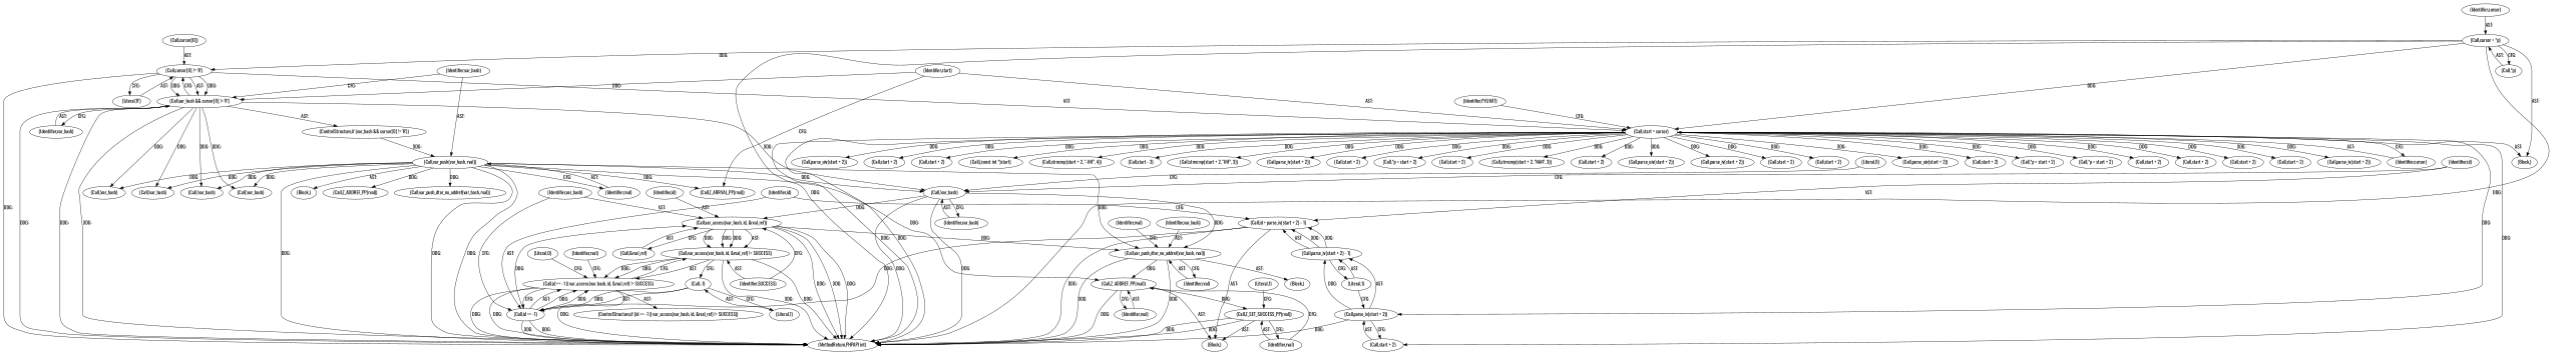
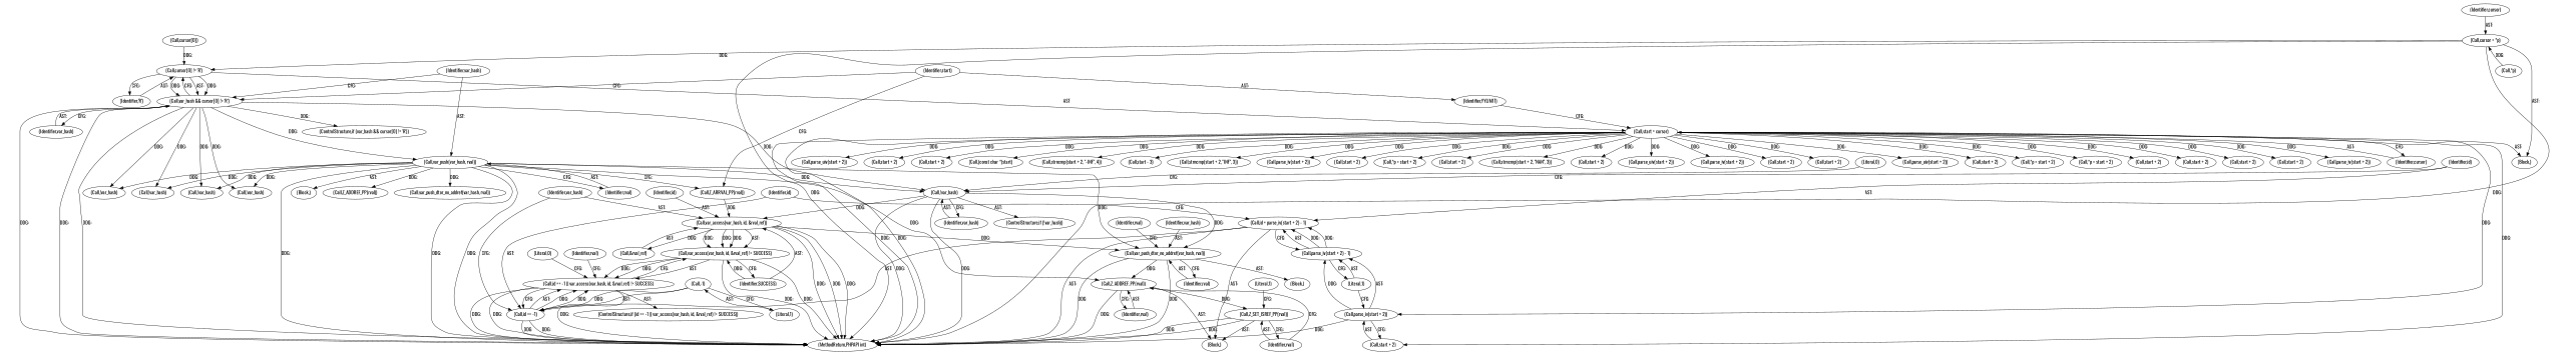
  digraph {
    fontname=Oswald
    node [fontname=Oswald]
    edge [fontname=Oswald]
    n1 [label="(Call,var_access(var_hash, id, &rval_ref))"]
    n2 [label="(Call,var_access(var_hash, id, &rval_ref) != SUCCESS)"]
    n3 [label="(Call,var_push_dtor_no_addref(var_hash, rval))"]
    n4 [label="(Call,&rval_ref)"]
    n5 [label="(MethodReturn,PHPAPI int)"]
    n6 [label="(Call,id == -1 || var_access(var_hash, id, &rval_ref) != SUCCESS)"]
    n7 [label="(Identifier,SUCCESS)"]
    n8 [label="(Call,Z_ADDREF_PP(rval))"]
    n9 [label="(Identifier,rval)"]
    n10 [label="(Block,)"]
    n11 [label="(Call,!var_hash)"]
    n12 [label="(Identifier,var_hash)"]
+   n13 [label="(ControlStructure,if (!var_hash))"]
    n14 [label="(Call,var_hash && cursor[0] != 'R')"]
    n15 [label="(Call,cursor[0] != 'R')"]
    n16 [label="(Call,var_push(var_hash, rval))"]
    n17 [label="(Call,!var_hash)"]
    n18 [label="(Identifier,var_hash)"]
    n19 [label="(ControlStructure,if (var_hash && cursor[0] != 'R'))"]
    n20 [label="(Call,!var_hash)"]
    n21 [label="(Call,!var_hash)"]
    n22 [label="(Call,!var_hash)"]
    n23 [label="(Call,start = cursor)"]
-   n24 [label="(Literal,'R')"]
+   n24 [label="(Identifier,'R')"]
    n25 [label="(Identifier,rval)"]
    n26 [label="(Block,)"]
    n27 [label="(Call,Z_ARRVAL_PP(rval))"]
    n28 [label="(Call,Z_ADDREF_PP(rval))"]
    n29 [label="(Call,var_push_dtor_no_addref(var_hash, rval))"]
    n30 [label="(Block,)"]
    n31 [label="(Call,parse_iv(start + 2))"]
    n32 [label="(Call,start + 2)"]
    n33 [label="(Call,start + 2)"]
    n34 [label="(Call,parse_uiv(start + 2))"]
    n35 [label="(Call,parse_iv(start + 2))"]
    n36 [label="(Call,start + 2)"]
    n37 [label="(Call,start + 2)"]
    n38 [label="(Call,parse_uiv(start + 2))"]
    n39 [label="(Call,start + 2)"]
    n40 [label="(Call,*p = start + 2)"]
    n41 [label="(Call,*p = start + 2)"]
    n42 [label="(Call,start + 2)"]
    n43 [label="(Call,start + 2)"]
    n44 [label="(Call,start + 2)"]
    n45 [label="(Call,start + 2)"]
    n46 [label="(Call,parse_iv(start + 2))"]
    n47 [label="(Identifier,cursor)"]
    n48 [label="(Call,parse_uiv(start + 2))"]
    n49 [label="(Call,start + 2)"]
    n50 [label="(Call,start + 2)"]
-   n51 [label="(Call,(const int *)start)"]
+   n51 [label="(Call,(const char *)start)"]
    n52 [label="(Call,strncmp(start + 2, \"-INF\", 4))"]
    n53 [label="(Call,start - 3)"]
    n54 [label="(Call,strncmp(start + 2, \"INF\", 3))"]
    n55 [label="(Call,parse_iv(start + 2))"]
    n56 [label="(Call,start + 2)"]
    n57 [label="(Call,*p = start + 2)"]
    n58 [label="(Call,start + 2)"]
    n59 [label="(Call,strncmp(start + 2, \"NAN\", 3))"]
    n60 [label="(Call,cursor = *p)"]
    n61 [label="(Call,*p)"]
    n62 [label="(Block,)"]
-   n63 [label="(Call,Z_SET_SUCCESS_PP(rval))"]
+   n63 [label="(Call,Z_SET_ISREF_PP(rval))"]
    n64 [label="(Identifier,rval)"]
    n65 [label="(Call,id == -1)"]
    n66 [label="(Call,-1)"]
    n67 [label="(Literal,1)"]
    n68 [label="(ControlStructure,if (id == -1 || var_access(var_hash, id, &rval_ref) != SUCCESS))"]
    n69 [label="(Call,id = parse_iv(start + 2) - 1)"]
    n70 [label="(Call,parse_iv(start + 2) - 1)"]
    n71 [label="(Literal,1)"]
    n72 [label="(Identifier,rval)"]
    n73 [label="(Identifier,cursor)"]
    n74 [label="(Literal,0)"]
    n75 [label="(Identifier,var_hash)"]
    n76 [label="(Identifier,id)"]
    n77 [label="(Identifier,var_hash)"]
    n78 [label="(Identifier,id)"]
    n79 [label="(Identifier,var_hash)"]
    n80 [label="(Identifier,start)"]
    n81 [label="(Call,cursor[0])"]
    n82 [label="(Identifier,id)"]
    n83 [label="(Identifier,YYLIMIT)"]
    n84 [label="(Identifier,rval)"]
    n85 [label="(Literal,0)"]
    n86 [label="(Identifier,rval)"]
    n87 [label="(Literal,1)"]
    n1 -> n2 [label="AST: "]
    n1 -> n2 [label="DDG: "]
    n1 -> n2 [label="DDG: "]
    n1 -> n2 [label="DDG: "]
    n1 -> n3 [label="DDG: "]
-   n1 -> n4 [label="CFG: "]
+   n1 -> n4 [label="DDG: "]
    n1 -> n5 [label="DDG: "]
    n1 -> n5 [label="DDG: "]
    n1 -> n5 [label="DDG: "]
    n2 -> n5 [label="DDG: "]
    n2 -> n5 [label="DDG: "]
    n2 -> n6 [label="AST: "]
    n2 -> n6 [label="DDG: "]
    n2 -> n6 [label="DDG: "]
-   n2 -> n66 [label="CFG: "]
+   n2 -> n7 [label="CFG: "]
    n3 -> n5 [label="DDG: "]
    n3 -> n5 [label="DDG: "]
    n3 -> n8 [label="DDG: "]
    n3 -> n9 [label="CFG: "]
    n3 -> n10 [label="AST: "]
    n4 -> n1 [label="AST: "]
    n6 -> n2 [label="CFG: "]
    n6 -> n5 [label="DDG: "]
    n6 -> n5 [label="DDG: "]
    n6 -> n5 [label="DDG: "]
    n6 -> n65 [label="CFG: "]
    n6 -> n68 [label="AST: "]
-   n7 -> n1 [label="CFG: "]
-   n7 -> n2 [label="AST: "]
+   n7 -> n1 [label="AST: "]
+   n7 -> n2 [label="DDG: "]
    n8 -> n5 [label="DDG: "]
    n8 -> n62 [label="AST: "]
    n8 -> n63 [label="DDG: "]
    n8 -> n64 [label="CFG: "]
    n9 -> n3 [label="AST: "]
    n11 -> n1 [label="DDG: "]
    n11 -> n3 [label="DDG: "]
    n11 -> n5 [label="DDG: "]
    n11 -> n5 [label="DDG: "]
    n11 -> n12 [label="CFG: "]
+   n11 -> n13 [label="AST: "]
    n12 -> n11 [label="AST: "]
    n14 -> n5 [label="DDG: "]
    n14 -> n5 [label="DDG: "]
    n14 -> n5 [label="DDG: "]
    n14 -> n11 [label="DDG: "]
    n14 -> n15 [label="CFG: "]
-   n19 -> n16 [label="DDG: "]
+   n14 -> n16 [label="DDG: "]
    n14 -> n17 [label="DDG: "]
    n14 -> n18 [label="CFG: "]
-   n14 -> n19 [label="AST: "]
+   n14 -> n19 [label="DDG: "]
    n14 -> n20 [label="DDG: "]
    n14 -> n21 [label="DDG: "]
    n14 -> n22 [label="DDG: "]
-   n15 -> n5 [label="DDG: "]
    n15 -> n14 [label="AST: "]
    n15 -> n14 [label="DDG: "]
    n15 -> n14 [label="DDG: "]
    n15 -> n23 [label="AST: "]
    n15 -> n24 [label="CFG: "]
    n16 -> n3 [label="DDG: "]
    n16 -> n5 [label="DDG: "]
    n16 -> n5 [label="DDG: "]
    n16 -> n5 [label="DDG: "]
    n16 -> n8 [label="DDG: "]
    n16 -> n11 [label="DDG: "]
    n16 -> n17 [label="DDG: "]
    n16 -> n20 [label="DDG: "]
    n16 -> n21 [label="DDG: "]
    n16 -> n22 [label="DDG: "]
    n16 -> n25 [label="CFG: "]
    n16 -> n26 [label="AST: "]
-   n16 -> n27 [label="DDG: "]
+   n16 -> n27 [label="CFG: "]
    n16 -> n28 [label="DDG: "]
    n16 -> n29 [label="DDG: "]
    n18 -> n14 [label="AST: "]
    n23 -> n5 [label="DDG: "]
    n23 -> n5 [label="DDG: "]
    n23 -> n30 [label="AST: "]
    n23 -> n31 [label="DDG: "]
    n23 -> n32 [label="DDG: "]
    n23 -> n33 [label="DDG: "]
    n23 -> n34 [label="DDG: "]
    n23 -> n35 [label="DDG: "]
    n23 -> n36 [label="DDG: "]
    n23 -> n37 [label="DDG: "]
    n23 -> n38 [label="DDG: "]
    n23 -> n39 [label="DDG: "]
    n23 -> n40 [label="DDG: "]
    n23 -> n41 [label="DDG: "]
    n23 -> n42 [label="DDG: "]
    n23 -> n43 [label="DDG: "]
    n23 -> n44 [label="DDG: "]
    n23 -> n45 [label="DDG: "]
    n23 -> n46 [label="DDG: "]
    n23 -> n47 [label="CFG: "]
    n23 -> n48 [label="DDG: "]
    n23 -> n49 [label="DDG: "]
    n23 -> n50 [label="DDG: "]
    n23 -> n51 [label="DDG: "]
    n23 -> n52 [label="DDG: "]
    n23 -> n53 [label="DDG: "]
    n23 -> n54 [label="DDG: "]
    n23 -> n55 [label="DDG: "]
    n23 -> n56 [label="DDG: "]
    n23 -> n57 [label="DDG: "]
    n23 -> n58 [label="DDG: "]
    n23 -> n59 [label="DDG: "]
    n24 -> n15 [label="AST: "]
    n25 -> n16 [label="AST: "]
    n31 -> n5 [label="DDG: "]
    n31 -> n32 [label="CFG: "]
    n31 -> n70 [label="AST: "]
    n31 -> n70 [label="DDG: "]
    n32 -> n31 [label="AST: "]
    n47 -> n23 [label="AST: "]
    n60 -> n5 [label="DDG: "]
    n60 -> n5 [label="DDG: "]
    n60 -> n15 [label="DDG: "]
-   n60 -> n23 [label="DDG: "]
    n60 -> n30 [label="AST: "]
-   n60 -> n61 [label="CFG: "]
-   n61 -> n60 [label="AST: "]
+   n61 -> n60 [label="DDG: "]
    n63 -> n5 [label="DDG: "]
    n63 -> n5 [label="DDG: "]
    n63 -> n62 [label="AST: "]
    n63 -> n72 [label="CFG: "]
    n64 -> n8 [label="AST: "]
-   n65 -> n1 [label="DDG: "]
+   n27 -> n1 [label="DDG: "]
    n65 -> n5 [label="DDG: "]
    n65 -> n5 [label="DDG: "]
    n65 -> n6 [label="AST: "]
    n65 -> n6 [label="DDG: "]
    n65 -> n6 [label="DDG: "]
    n66 -> n65 [label="AST: "]
    n66 -> n65 [label="DDG: "]
    n66 -> n67 [label="CFG: "]
    n67 -> n66 [label="AST: "]
-   n69 -> n5 [label="DDG: "]
+   n69 -> n5 [label="AST: "]
    n69 -> n62 [label="AST: "]
-   n69 -> n65 [label="DDG: "]
+   n69 -> n65 [label="AST: "]
+   n69 -> n70 [label="CFG: "]
    n70 -> n69 [label="AST: "]
    n70 -> n69 [label="DDG: "]
    n70 -> n69 [label="DDG: "]
    n70 -> n71 [label="CFG: "]
    n71 -> n31 [label="CFG: "]
    n71 -> n70 [label="AST: "]
    n72 -> n8 [label="CFG: "]
    n72 -> n63 [label="AST: "]
    n73 -> n60 [label="AST: "]
    n74 -> n6 [label="CFG: "]
    n75 -> n1 [label="AST: "]
    n75 -> n65 [label="CFG: "]
    n76 -> n65 [label="AST: "]
    n76 -> n69 [label="CFG: "]
    n77 -> n3 [label="AST: "]
    n78 -> n1 [label="AST: "]
    n79 -> n14 [label="CFG: "]
    n79 -> n16 [label="AST: "]
-   n80 -> n14 [label="DDG: "]
-   n80 -> n23 [label="AST: "]
+   n80 -> n14 [label="CFG: "]
+   n80 -> n83 [label="AST: "]
    n80 -> n27 [label="CFG: "]
-   n81 -> n15 [label="AST: "]
+   n81 -> n15 [label="DDG: "]
    n82 -> n11 [label="CFG: "]
    n82 -> n69 [label="AST: "]
    n83 -> n23 [label="CFG: "]
    n84 -> n6 [label="CFG: "]
    n85 -> n11 [label="CFG: "]
    n86 -> n3 [label="CFG: "]
    n87 -> n63 [label="CFG: "]
  }
